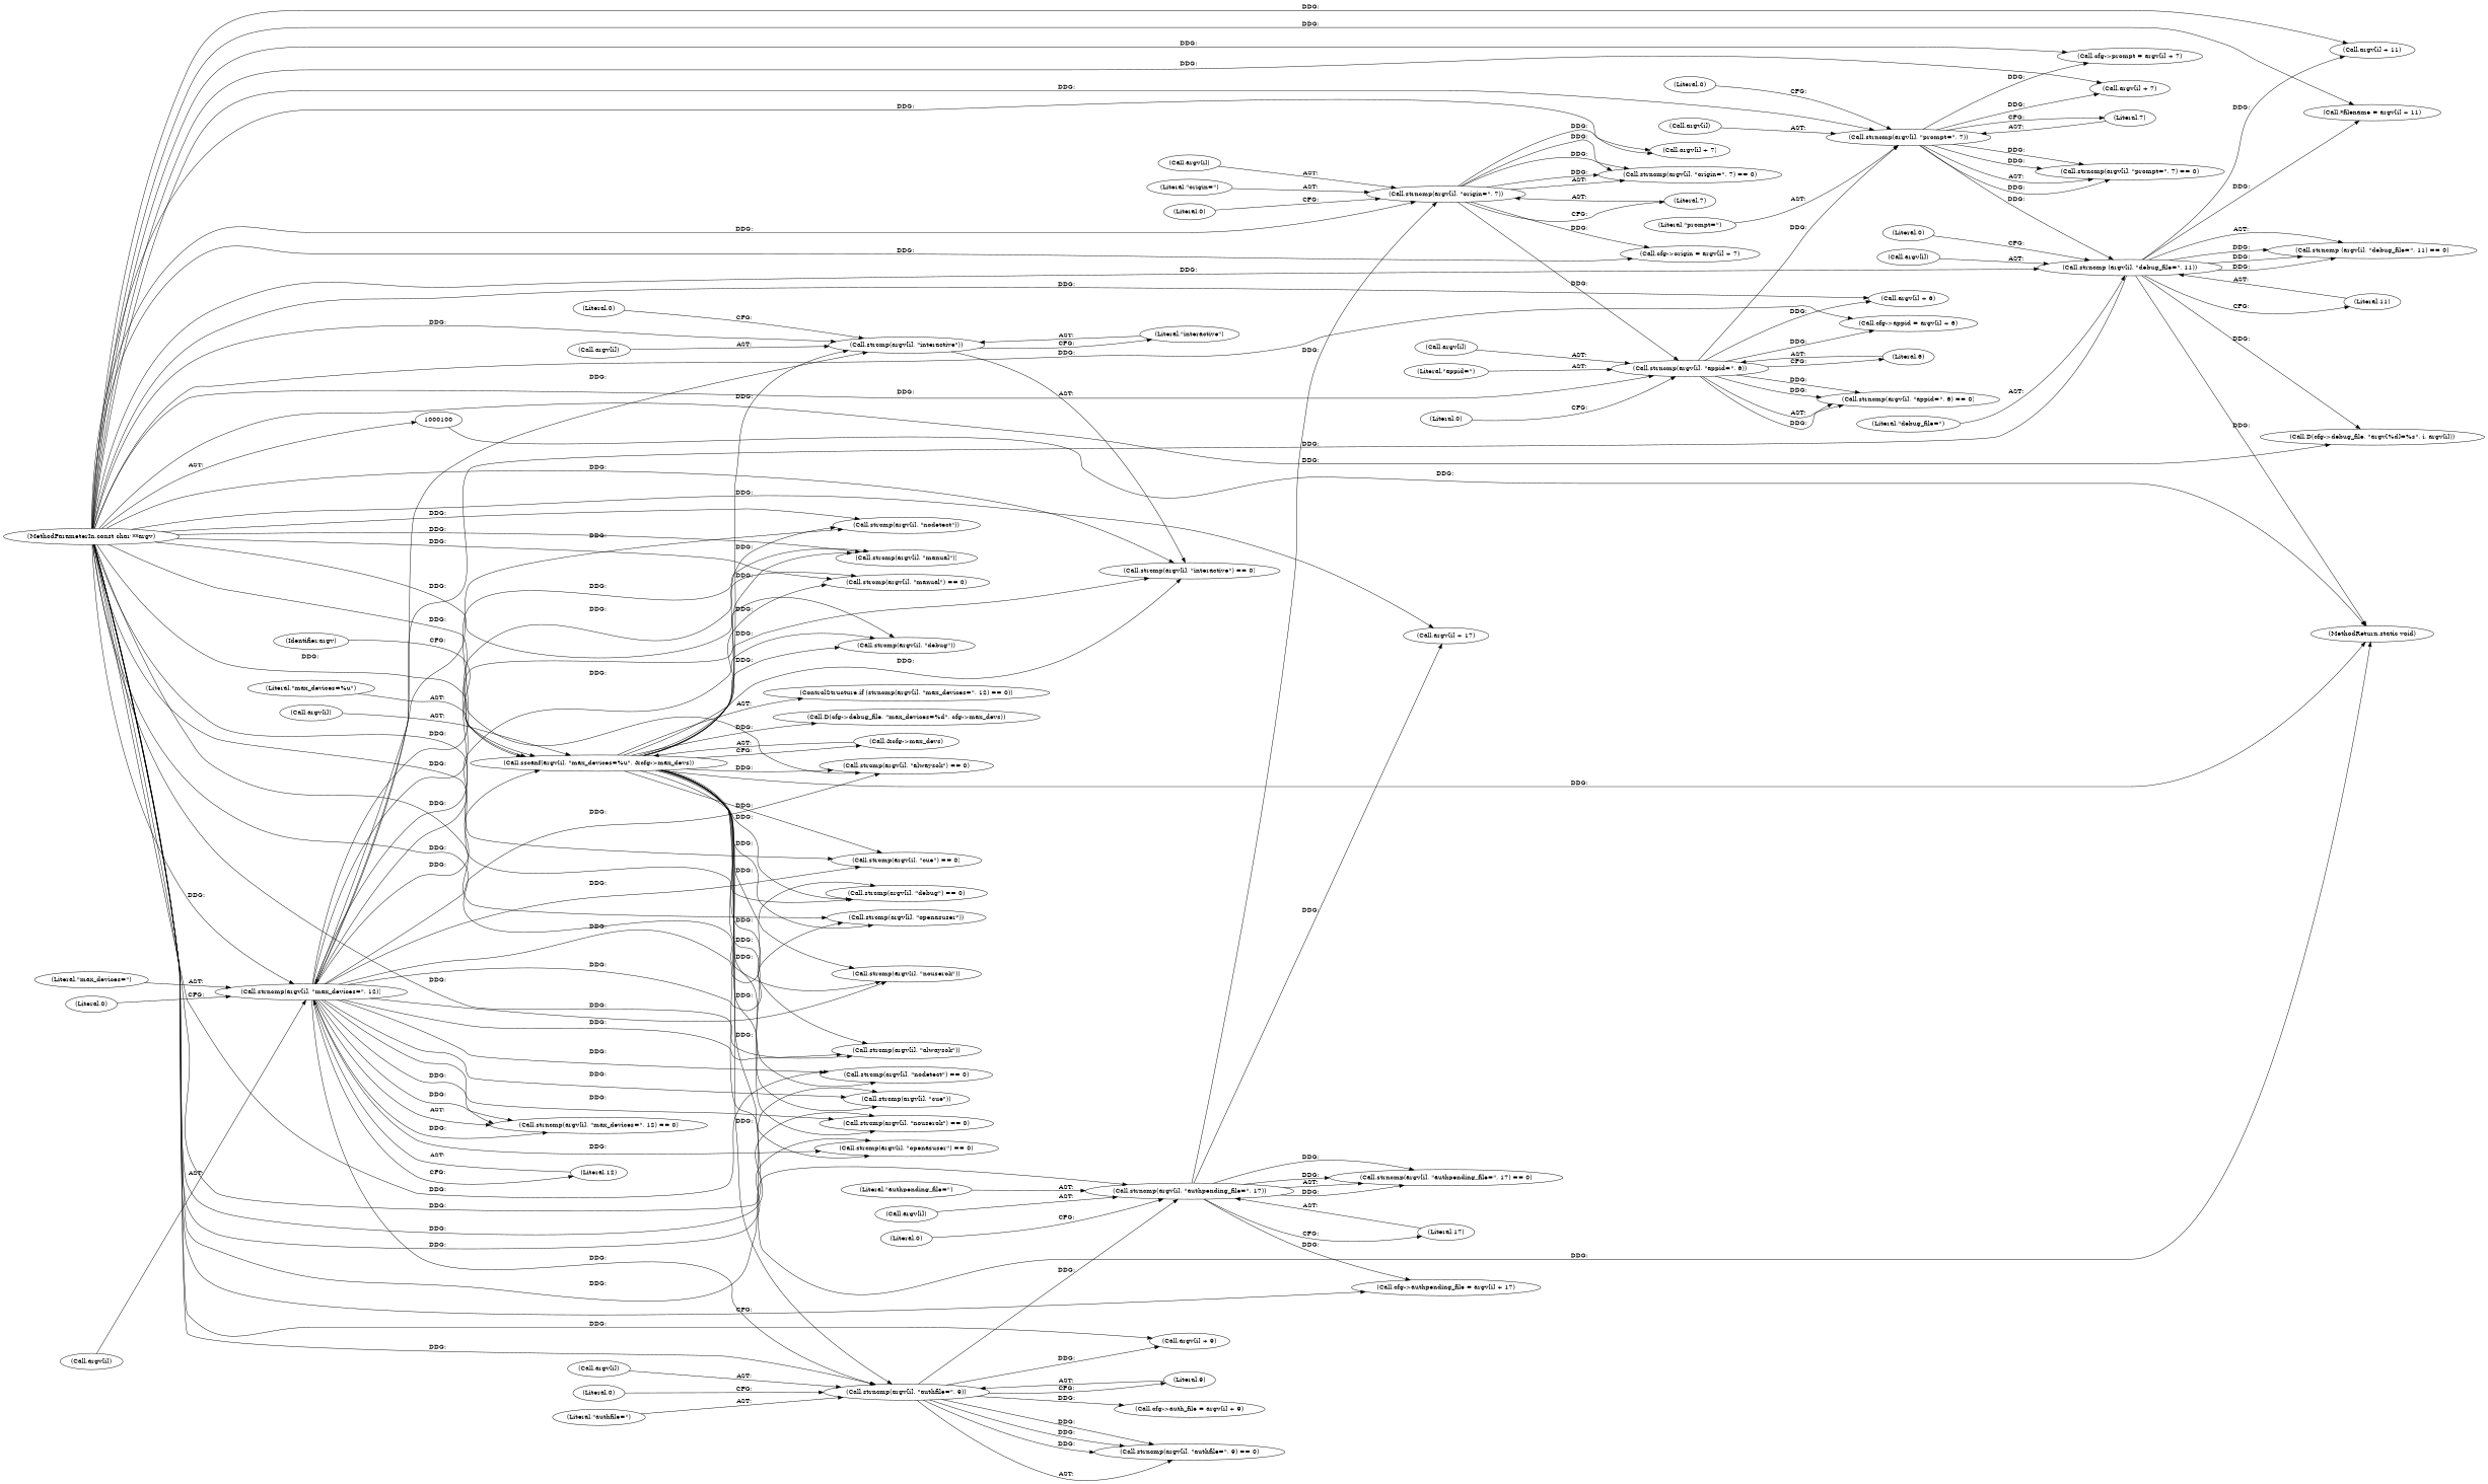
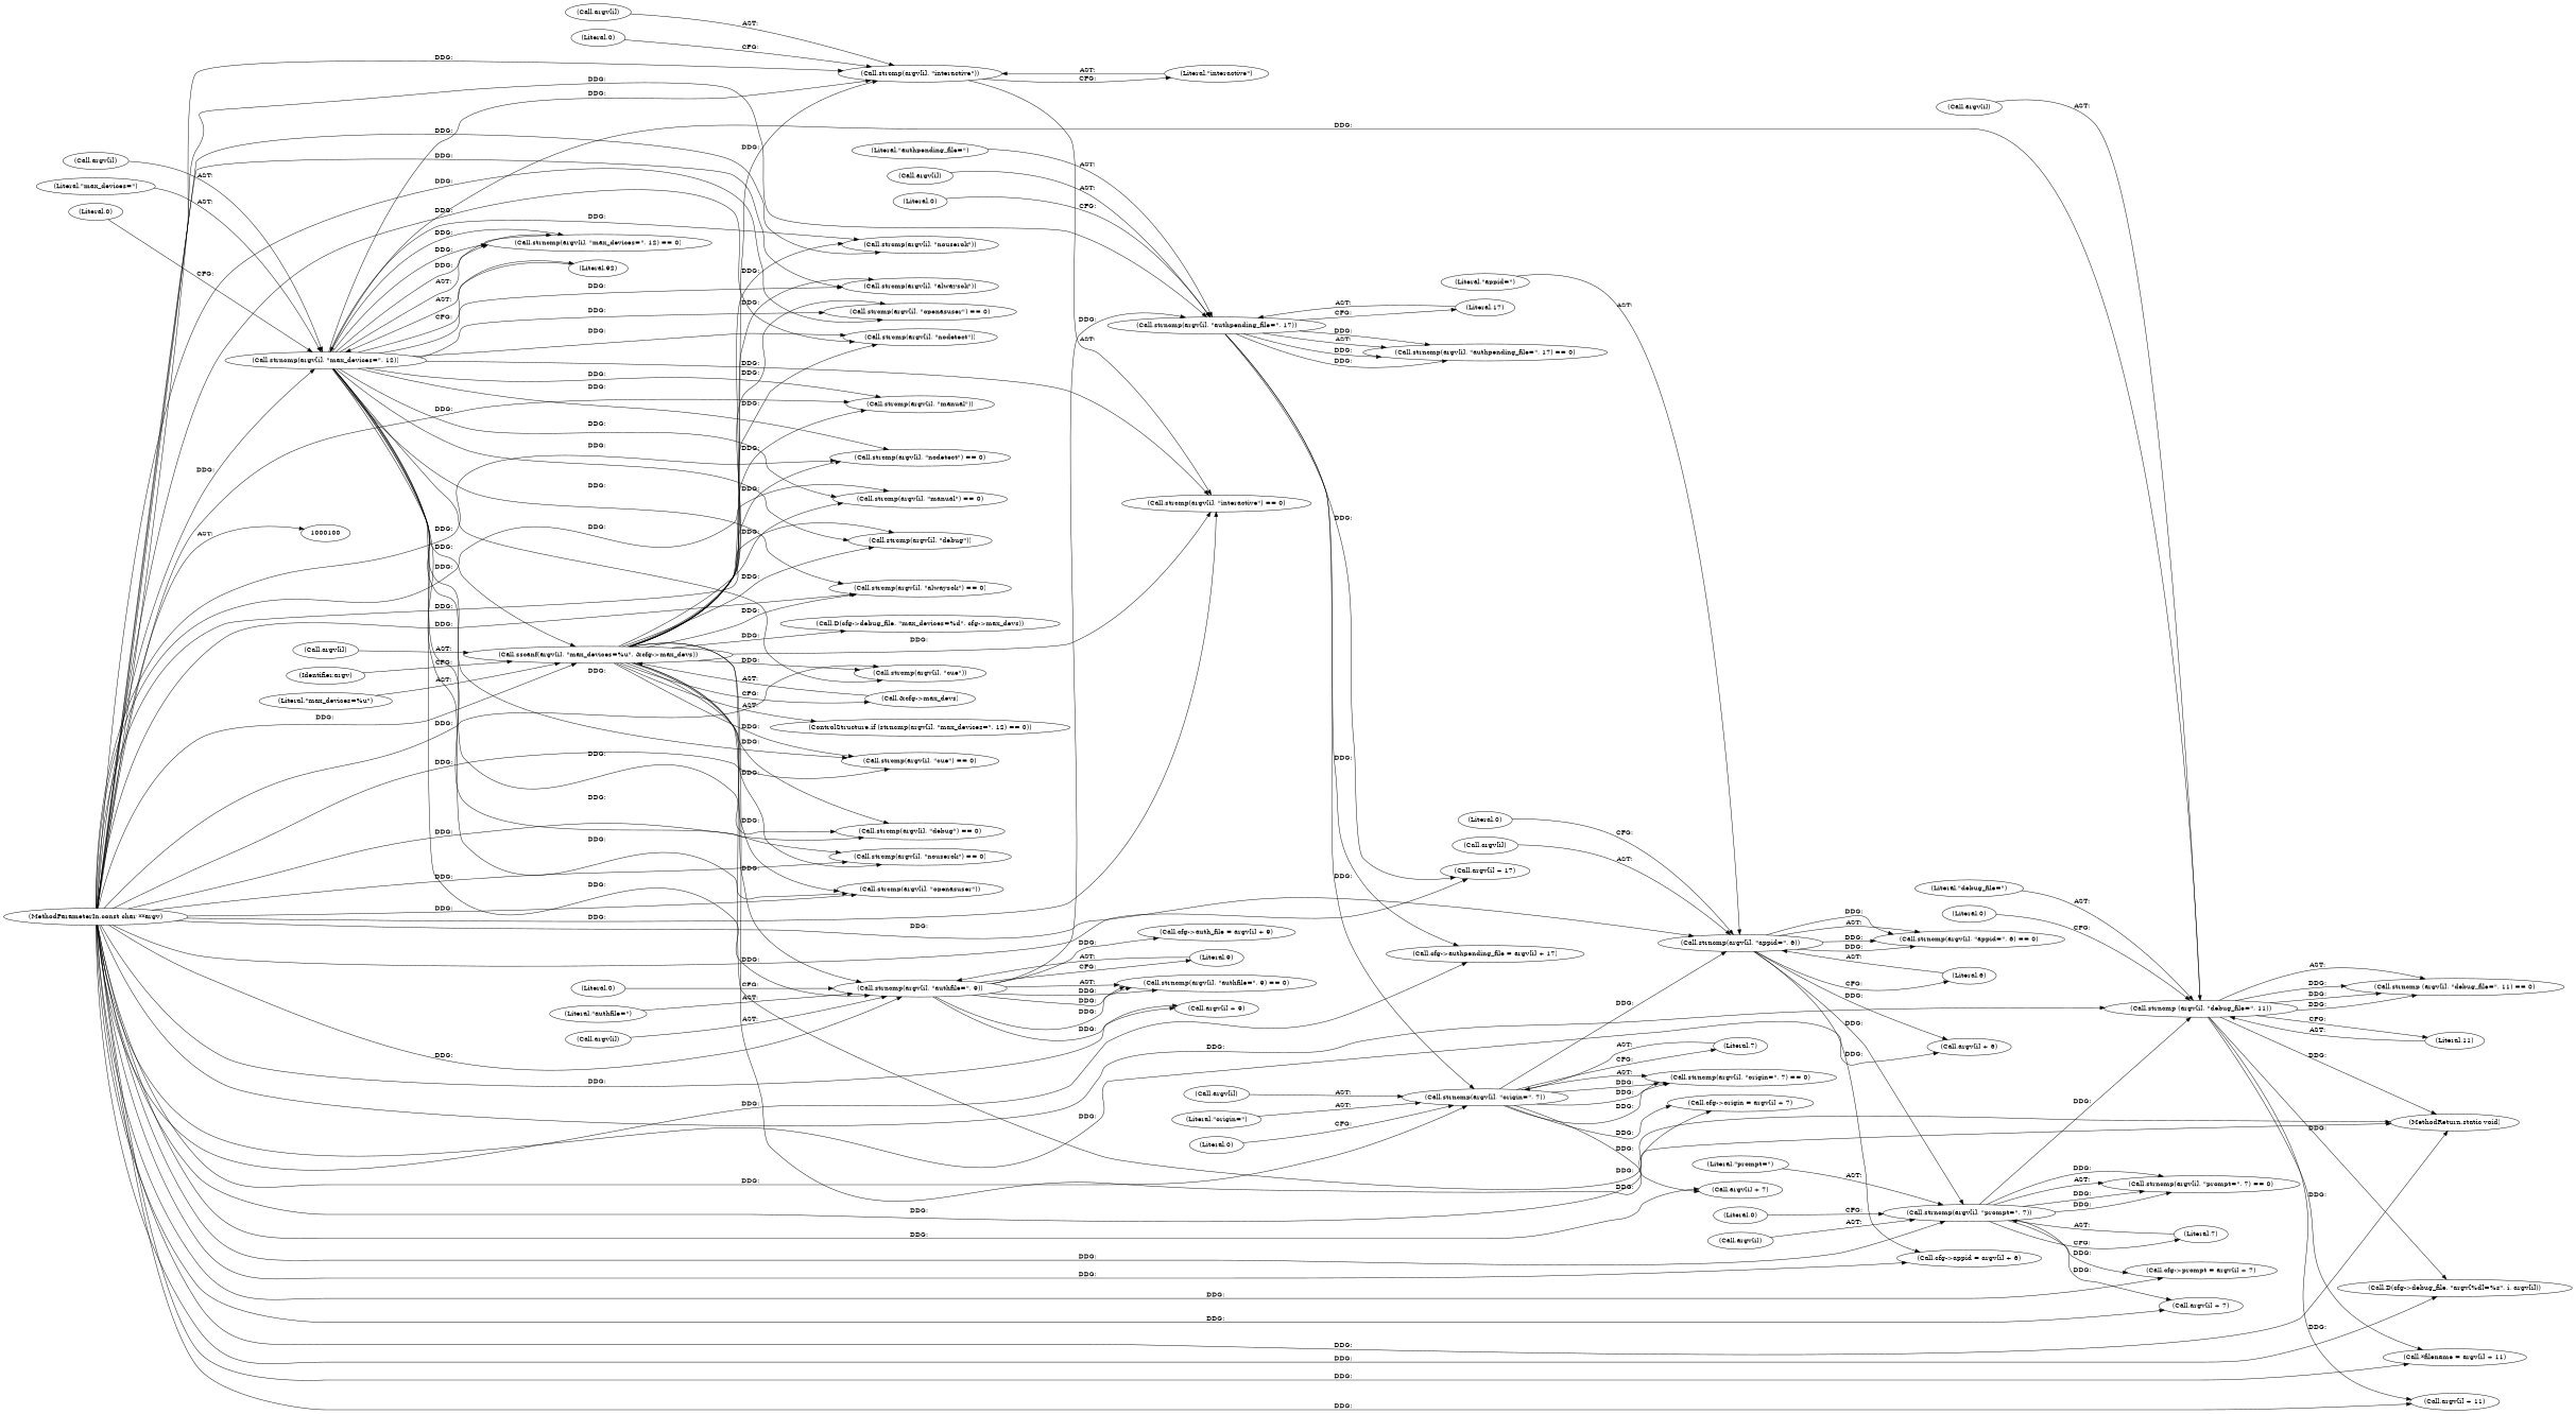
  digraph {
    rankdir=LR
    n1 [label="(Call,strcmp(argv[i], \"interactive\"))"]
    n2 [label="(Call,strcmp(argv[i], \"interactive\") == 0)"]
    n3 [label="(Literal,\"interactive\")"]
    n4 [label="(MethodParameterIn,const char **argv)"]
    n5 [label="(Call,strncmp(argv[i], \"max_devices=\", 12))"]
    n6 [label="(Call,strncmp (argv[i], \"debug_file=\", 11))"]
    n7 [label="(Call,strncmp(argv[i], \"prompt=\", 7))"]
    n8 [label="(Call,strncmp(argv[i], \"appid=\", 6))"]
    n9 [label="(Call,strncmp(argv[i], \"origin=\", 7))"]
    n10 [label="(Call,strncmp(argv[i], \"authpending_file=\", 17))"]
    n11 [label="(Call,strncmp(argv[i], \"authfile=\", 9))"]
    n12 [label="(Call,sscanf(argv[i], \"max_devices=%u\", &cfg->max_devs))"]
    n13 [label="(Call,cfg->appid = argv[i] + 6)"]
    n14 [label="(Call,strcmp(argv[i], \"nodetect\"))"]
    n15 [label="(Call,argv[i] + 6)"]
    n16 [label="(Call,strcmp(argv[i], \"manual\"))"]
    n17 [label="(Call,strcmp(argv[i], \"manual\") == 0)"]
    n18 [label="(Call,strcmp(argv[i], \"debug\"))"]
    n19 [label="(Call,strcmp(argv[i], \"alwaysok\") == 0)"]
    n20 [label="(Call,cfg->origin = argv[i] + 7)"]
    n21 [label="(Call,cfg->prompt = argv[i] + 7)"]
    n22 [label="(Call,strcmp(argv[i], \"cue\") == 0)"]
    n23 [label="(Call,cfg->authpending_file = argv[i] + 17)"]
    n24 [label="(MethodReturn,static void)"]
    n25 [label="(Call,strcmp(argv[i], \"debug\") == 0)"]
    n26 [label="(Call,argv[i] + 9)"]
    n27 [label="(Call,strcmp(argv[i], \"openasuser\"))"]
    n28 [label="(Call,D(cfg->debug_file, \"argv[%d]=%s\", i, argv[i]))"]
    n29 [label="(Call,*filename = argv[i] + 11)"]
    n30 [label="(Call,strcmp(argv[i], \"nouserok\"))"]
    n31 [label="(Call,argv[i] + 7)"]
    n32 [label="(Call,argv[i] + 11)"]
    n33 [label="(Call,strcmp(argv[i], \"alwaysok\"))"]
    n34 [label="(Call,argv[i] + 7)"]
    n35 [label="(Call,strcmp(argv[i], \"nodetect\") == 0)"]
    n36 [label="(Call,strcmp(argv[i], \"cue\"))"]
    n37 [label="(Call,strcmp(argv[i], \"nouserok\") == 0)"]
    n38 [label="(Call,argv[i] + 17)"]
    n39 [label="(Call,strcmp(argv[i], \"openasuser\") == 0)"]
    1000100
    n41 [label="(Call,strncmp(argv[i], \"max_devices=\", 12) == 0)"]
-   n42 [label="(Literal,12)"]
+   n42 [label="(Literal,92)"]
    n43 [label="(Call,strncmp (argv[i], \"debug_file=\", 11) == 0)"]
    n44 [label="(Literal,11)"]
    n45 [label="(Literal,7)"]
    n46 [label="(Call,strncmp(argv[i], \"prompt=\", 7) == 0)"]
    n47 [label="(Call,strncmp(argv[i], \"appid=\", 6) == 0)"]
    n48 [label="(Literal,6)"]
    n49 [label="(Literal,7)"]
    n50 [label="(Call,strncmp(argv[i], \"origin=\", 7) == 0)"]
    n51 [label="(Call,strncmp(argv[i], \"authpending_file=\", 17) == 0)"]
    n52 [label="(Literal,17)"]
    n53 [label="(Call,cfg->auth_file = argv[i] + 9)"]
    n54 [label="(Call,strncmp(argv[i], \"authfile=\", 9) == 0)"]
    n55 [label="(Literal,9)"]
    n56 [label="(Call,&cfg->max_devs)"]
    n57 [label="(ControlStructure,if (strncmp(argv[i], \"max_devices=\", 12) == 0))"]
    n58 [label="(Call,D(cfg->debug_file, \"max_devices=%d\", cfg->max_devs))"]
    n59 [label="(Literal,0)"]
    n60 [label="(Call,argv[i])"]
    n61 [label="(Call,argv[i])"]
    n62 [label="(Call,argv[i])"]
    n63 [label="(Identifier,argv)"]
    n64 [label="(Literal,\"origin=\")"]
    n65 [label="(Literal,\"authpending_file=\")"]
    n66 [label="(Call,argv[i])"]
    n67 [label="(Call,argv[i])"]
    n68 [label="(Literal,\"prompt=\")"]
    n69 [label="(Literal,0)"]
    n70 [label="(Call,argv[i])"]
    n71 [label="(Literal,\"appid=\")"]
    n72 [label="(Call,argv[i])"]
    n73 [label="(Literal,0)"]
    n74 [label="(Call,argv[i])"]
    n75 [label="(Literal,0)"]
    n76 [label="(Literal,0)"]
    n77 [label="(Literal,\"authfile=\")"]
    n78 [label="(Literal,0)"]
    n79 [label="(Literal,\"debug_file=\")"]
    n80 [label="(Literal,\"max_devices=\")"]
    n81 [label="(Literal,\"max_devices=%u\")"]
    n82 [label="(Literal,0)"]
    n83 [label="(Literal,0)"]
    n84 [label="(Call,argv[i])"]
    n1 -> n2 [label="AST: "]
    n1 -> n3 [label="CFG: "]
    n3 -> n1 [label="AST: "]
    n4 -> n1 [label="DDG: "]
    n4 -> n2 [label="DDG: "]
    n4 -> n5 [label="DDG: "]
    n4 -> n6 [label="DDG: "]
    n4 -> n7 [label="DDG: "]
    n4 -> n8 [label="DDG: "]
    n4 -> n9 [label="DDG: "]
    n4 -> n10 [label="DDG: "]
    n4 -> n11 [label="DDG: "]
    n4 -> n12 [label="DDG: "]
    n4 -> n13 [label="DDG: "]
    n4 -> n14 [label="DDG: "]
    n4 -> n15 [label="DDG: "]
    n4 -> n16 [label="DDG: "]
    n4 -> n17 [label="DDG: "]
    n4 -> n18 [label="DDG: "]
    n4 -> n19 [label="DDG: "]
    n4 -> n20 [label="DDG: "]
    n4 -> n21 [label="DDG: "]
    n4 -> n22 [label="DDG: "]
-   n4 -> n23 [label="CFG: "]
-   1000100 -> n24 [label="DDG: "]
+   n4 -> n23 [label="DDG: "]
+   n4 -> n24 [label="DDG: "]
    n4 -> n25 [label="DDG: "]
    n4 -> n26 [label="DDG: "]
    n4 -> n27 [label="DDG: "]
    n4 -> n28 [label="DDG: "]
    n4 -> n29 [label="DDG: "]
    n4 -> n30 [label="DDG: "]
    n4 -> n31 [label="DDG: "]
    n4 -> n32 [label="DDG: "]
    n4 -> n33 [label="DDG: "]
    n4 -> n34 [label="DDG: "]
    n4 -> n35 [label="DDG: "]
    n4 -> n36 [label="DDG: "]
    n4 -> n37 [label="DDG: "]
    n4 -> n38 [label="DDG: "]
    n4 -> n39 [label="DDG: "]
    n4 -> 1000100 [label="AST: "]
    n5 -> n1 [label="DDG: "]
    n5 -> n2 [label="DDG: "]
    n5 -> n11 [label="DDG: "]
    n5 -> n12 [label="DDG: "]
    n5 -> n14 [label="DDG: "]
    n5 -> n16 [label="DDG: "]
    n5 -> n17 [label="DDG: "]
    n5 -> n18 [label="DDG: "]
    n5 -> n19 [label="DDG: "]
    n5 -> n22 [label="DDG: "]
    n5 -> n25 [label="DDG: "]
    n5 -> n27 [label="DDG: "]
    n5 -> n30 [label="DDG: "]
    n5 -> n33 [label="DDG: "]
    n5 -> n35 [label="DDG: "]
    n5 -> n36 [label="DDG: "]
    n5 -> n37 [label="DDG: "]
    n5 -> n39 [label="DDG: "]
    n5 -> n41 [label="AST: "]
    n5 -> n41 [label="DDG: "]
    n5 -> n41 [label="DDG: "]
    n5 -> n41 [label="DDG: "]
    n5 -> n42 [label="CFG: "]
    n6 -> n5 [label="DDG: "]
    n6 -> n24 [label="DDG: "]
    n6 -> n28 [label="DDG: "]
    n6 -> n29 [label="DDG: "]
    n6 -> n32 [label="DDG: "]
    n6 -> n43 [label="AST: "]
    n6 -> n43 [label="DDG: "]
    n6 -> n43 [label="DDG: "]
    n6 -> n43 [label="DDG: "]
    n6 -> n44 [label="CFG: "]
    n7 -> n6 [label="DDG: "]
    n7 -> n21 [label="DDG: "]
    n7 -> n31 [label="DDG: "]
    n7 -> n45 [label="CFG: "]
    n7 -> n46 [label="AST: "]
    n7 -> n46 [label="DDG: "]
    n7 -> n46 [label="DDG: "]
    n7 -> n46 [label="DDG: "]
    n8 -> n7 [label="DDG: "]
    n8 -> n13 [label="DDG: "]
    n8 -> n15 [label="DDG: "]
    n8 -> n47 [label="AST: "]
    n8 -> n47 [label="DDG: "]
    n8 -> n47 [label="DDG: "]
    n8 -> n47 [label="DDG: "]
    n8 -> n48 [label="CFG: "]
    n9 -> n8 [label="DDG: "]
    n9 -> n20 [label="DDG: "]
    n9 -> n34 [label="DDG: "]
    n9 -> n49 [label="CFG: "]
    n9 -> n50 [label="AST: "]
    n9 -> n50 [label="DDG: "]
    n9 -> n50 [label="DDG: "]
    n9 -> n50 [label="DDG: "]
    n10 -> n9 [label="DDG: "]
    n10 -> n23 [label="DDG: "]
    n10 -> n38 [label="DDG: "]
    n10 -> n51 [label="AST: "]
    n10 -> n51 [label="DDG: "]
    n10 -> n51 [label="DDG: "]
    n10 -> n51 [label="DDG: "]
    n10 -> n52 [label="CFG: "]
    n11 -> n10 [label="DDG: "]
    n11 -> n26 [label="DDG: "]
    n11 -> n53 [label="DDG: "]
    n11 -> n54 [label="AST: "]
    n11 -> n54 [label="DDG: "]
    n11 -> n54 [label="DDG: "]
    n11 -> n54 [label="DDG: "]
    n11 -> n55 [label="CFG: "]
    n12 -> n1 [label="DDG: "]
    n12 -> n2 [label="DDG: "]
    n12 -> n11 [label="DDG: "]
    n12 -> n14 [label="DDG: "]
    n12 -> n16 [label="DDG: "]
    n12 -> n17 [label="DDG: "]
    n12 -> n18 [label="DDG: "]
    n12 -> n19 [label="DDG: "]
    n12 -> n22 [label="DDG: "]
    n12 -> n24 [label="DDG: "]
    n12 -> n24 [label="DDG: "]
    n12 -> n25 [label="DDG: "]
    n12 -> n27 [label="DDG: "]
    n12 -> n30 [label="DDG: "]
    n12 -> n33 [label="DDG: "]
    n12 -> n35 [label="DDG: "]
    n12 -> n36 [label="DDG: "]
    n12 -> n37 [label="DDG: "]
    n12 -> n39 [label="DDG: "]
    n12 -> n56 [label="CFG: "]
    n12 -> n57 [label="AST: "]
    n12 -> n58 [label="DDG: "]
    n42 -> n5 [label="AST: "]
    n44 -> n6 [label="AST: "]
    n45 -> n7 [label="AST: "]
    n48 -> n8 [label="AST: "]
    n49 -> n9 [label="AST: "]
    n52 -> n10 [label="AST: "]
    n55 -> n11 [label="AST: "]
    n56 -> n12 [label="AST: "]
    n59 -> n6 [label="CFG: "]
    n60 -> n12 [label="AST: "]
    n61 -> n9 [label="AST: "]
    n62 -> n11 [label="AST: "]
    n63 -> n12 [label="CFG: "]
    n64 -> n9 [label="AST: "]
    n65 -> n10 [label="AST: "]
    n66 -> n1 [label="AST: "]
    n67 -> n7 [label="AST: "]
    n68 -> n7 [label="AST: "]
    n69 -> n7 [label="CFG: "]
    n70 -> n8 [label="AST: "]
    n71 -> n8 [label="AST: "]
    n72 -> n6 [label="AST: "]
    n73 -> n8 [label="CFG: "]
    n74 -> n10 [label="AST: "]
    n75 -> n10 [label="CFG: "]
    n76 -> n11 [label="CFG: "]
    n77 -> n11 [label="AST: "]
    n78 -> n9 [label="CFG: "]
    n79 -> n6 [label="AST: "]
    n80 -> n5 [label="AST: "]
    n81 -> n12 [label="AST: "]
    n82 -> n5 [label="CFG: "]
    n83 -> n1 [label="CFG: "]
    n84 -> n5 [label="AST: "]
  }
